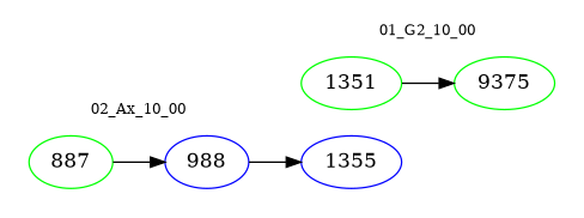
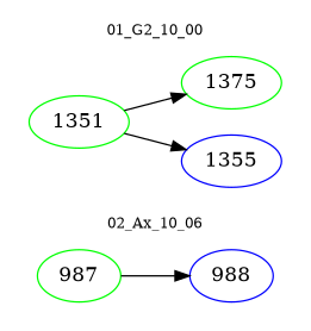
  digraph {
    rankdir=LR
    node [color=green]
    edge [color=black]
-   n1 [label=887]
+   n1 [label=987]
    n2 [color=blue label=988]
    n3 [label=1351]
    n4 [color=blue label=1355]
-   n5 [label=9375]
+   n5 [label=1375]
    subgraph cluster_1 {
      color=white
      fontsize=10
-     label="02_Ax_10_00"
+     label="02_Ax_10_06"
      n1
      n2
    }
    subgraph cluster_2 {
      color=white
      fontsize=10
      label="01_G2_10_00"
      n3
      n4
      n5
    }
    n1 -> n2
-   n2 -> n4
+   n3 -> n4
    n3 -> n5
  }
